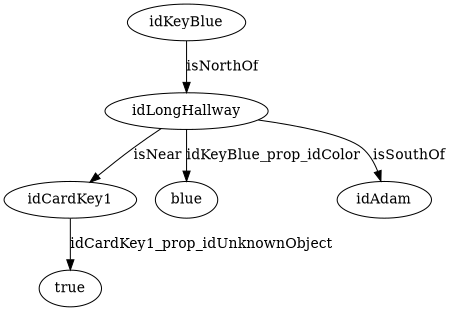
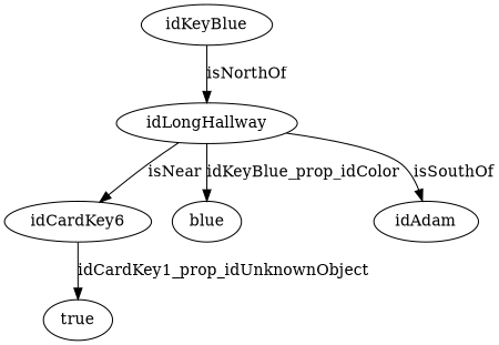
  strict digraph {
    edge [edge_type=relationship]
    idKeyBlue [node_type=entity_node root=root]
    idLongHallway
-   idCardKey1
+   idCardKey1 [label=idCardKey6]
    true
    blue
    idAdam
    idKeyBlue -> idLongHallway [label=isNorthOf]
    idLongHallway -> idCardKey1 [label=isNear]
    idLongHallway -> blue [edge_type=property label=idKeyBlue_prop_idColor]
    idLongHallway -> idAdam [label=isSouthOf]
    idCardKey1 -> true [edge_type=property label=idCardKey1_prop_idUnknownObject]
  }
